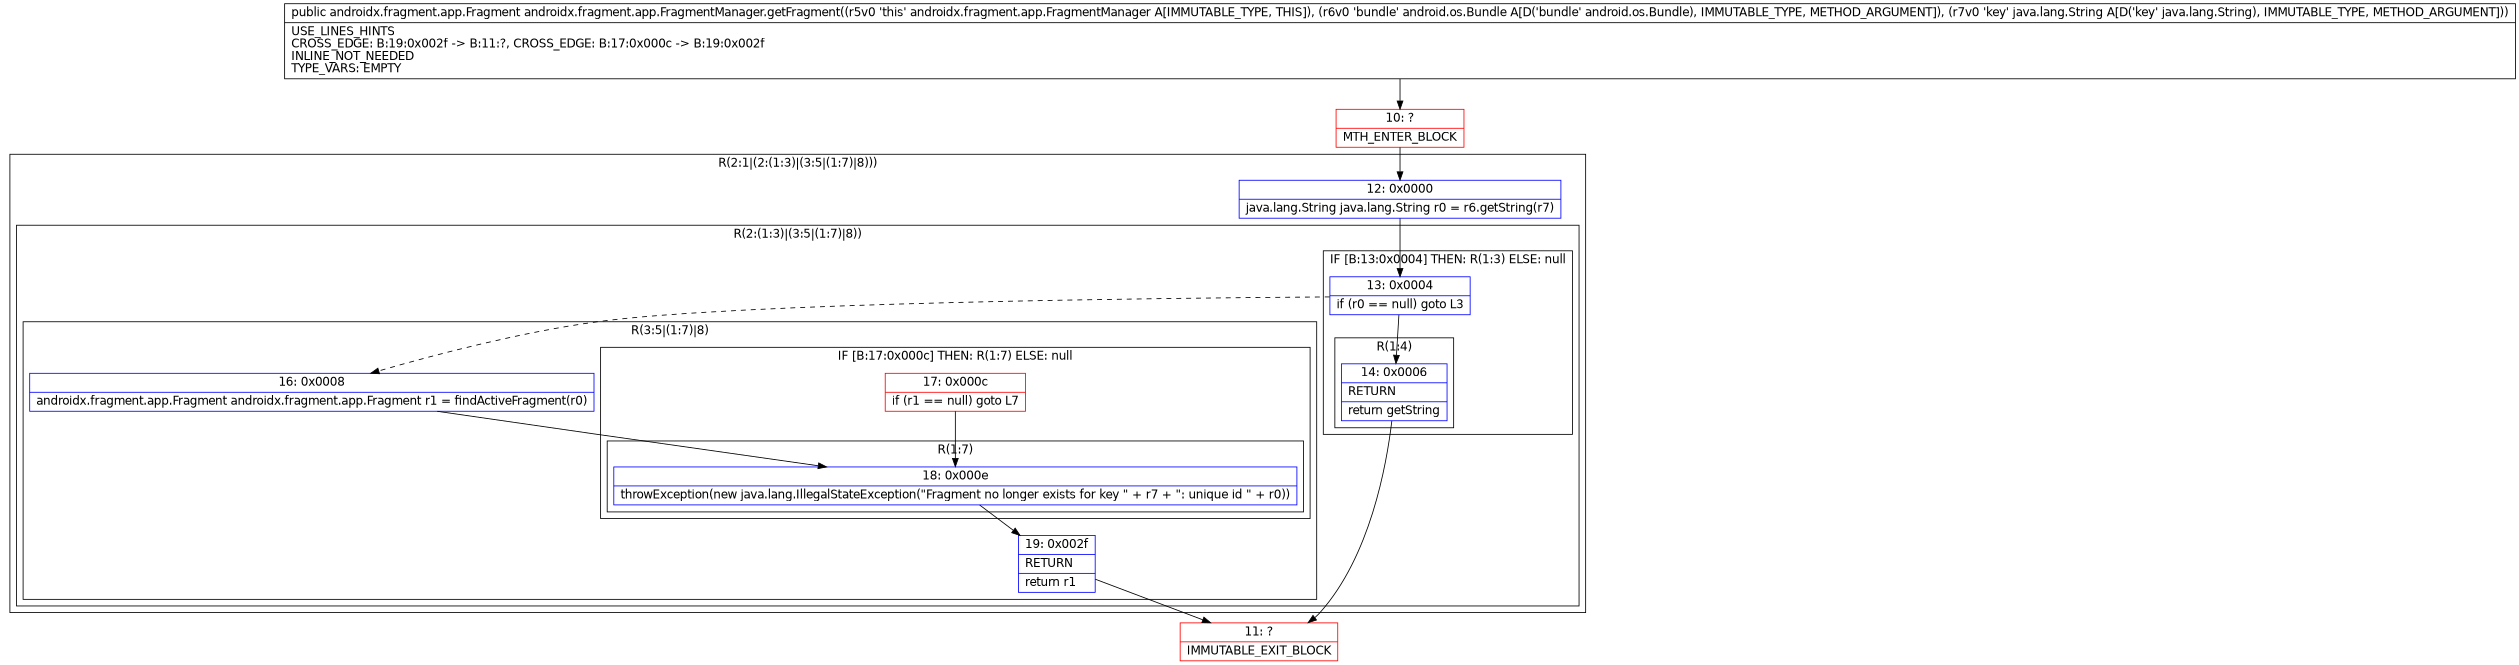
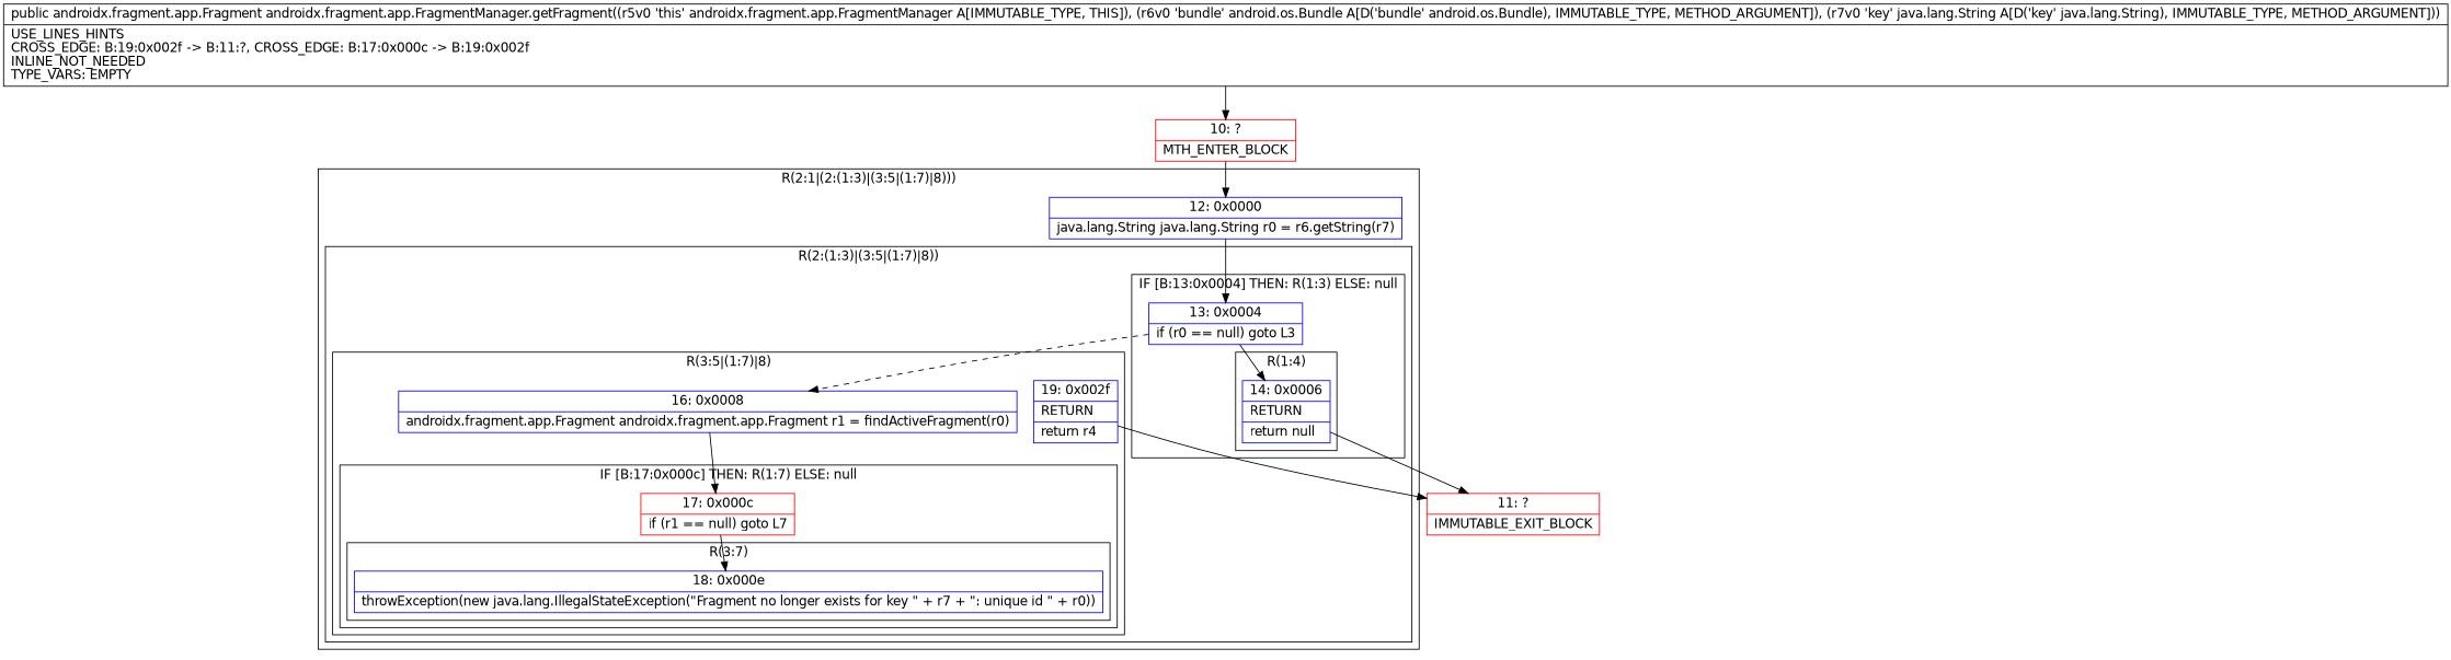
  digraph {
    fontname="DejaVu Sans"
    node [color=blue fontname="DejaVu Sans" shape=record]
    edge [fontname="DejaVu Sans"]
-   n1 [label="{14\:\ 0x0006|RETURN\l|return getString\l}"]
+   n1 [label="{14\:\ 0x0006|RETURN\l|return null\l}"]
    n2 [label="{13\:\ 0x0004|if (r0 == null) goto L3\l}"]
    n3 [label="{18\:\ 0x000e|throwException(new java.lang.IllegalStateException(\"Fragment no longer exists for key \" + r7 + \": unique id \" + r0))\l}"]
    n4 [color=red label="{17\:\ 0x000c|if (r1 == null) goto L7\l}"]
    n5 [label="{16\:\ 0x0008|androidx.fragment.app.Fragment androidx.fragment.app.Fragment r1 = findActiveFragment(r0)\l}"]
-   n6 [label="{19\:\ 0x002f|RETURN\l|return r1\l}"]
+   n6 [label="{19\:\ 0x002f|RETURN\l|return r4\l}"]
    n7 [label="{12\:\ 0x0000|java.lang.String java.lang.String r0 = r6.getString(r7)\l}"]
    n8 [color=red label="{11\:\ ?|IMMUTABLE_EXIT_BLOCK\l}"]
    n9 [color=red label="{10\:\ ?|MTH_ENTER_BLOCK\l}"]
    n10 [label="{public androidx.fragment.app.Fragment androidx.fragment.app.FragmentManager.getFragment((r5v0 'this' androidx.fragment.app.FragmentManager A[IMMUTABLE_TYPE, THIS]), (r6v0 'bundle' android.os.Bundle A[D('bundle' android.os.Bundle), IMMUTABLE_TYPE, METHOD_ARGUMENT]), (r7v0 'key' java.lang.String A[D('key' java.lang.String), IMMUTABLE_TYPE, METHOD_ARGUMENT]))  | USE_LINES_HINTS\lCROSS_EDGE: B:19:0x002f \-\> B:11:?, CROSS_EDGE: B:17:0x000c \-\> B:19:0x002f\lINLINE_NOT_NEEDED\lTYPE_VARS: EMPTY\l}" color=""]
    subgraph cluster_1 {
      label="R(2:1|(2:(1:3)|(3:5|(1:7)|8)))"
      n7
      subgraph cluster_2 {
        label="R(2:(1:3)|(3:5|(1:7)|8))"
        subgraph cluster_3 {
          label="IF [B:13:0x0004] THEN: R(1:3) ELSE: null"
          n2
          subgraph cluster_4 {
            label="R(1:4)"
            n1
          }
        }
        subgraph cluster_5 {
          label="R(3:5|(1:7)|8)"
          n5
          n6
          subgraph cluster_6 {
            label="IF [B:17:0x000c] THEN: R(1:7) ELSE: null"
            n4
            subgraph cluster_7 {
-             label="R(1:7)"
+             label="R(3:7)"
              n3
            }
          }
        }
      }
    }
    n1 -> n8
    n2 -> n1
    n2 -> n5 [style=dashed]
-   n3 -> n6
    n4 -> n3
-   n5 -> n3
+   n5 -> n4
    n6 -> n8
    n7 -> n2
    n9 -> n7
    n10 -> n9
  }
